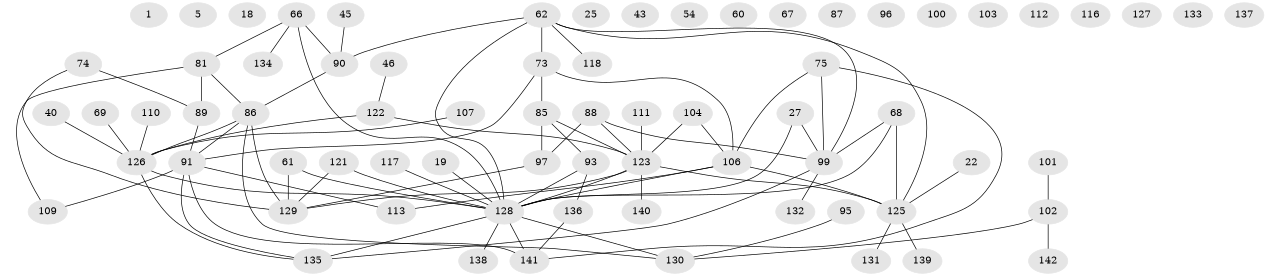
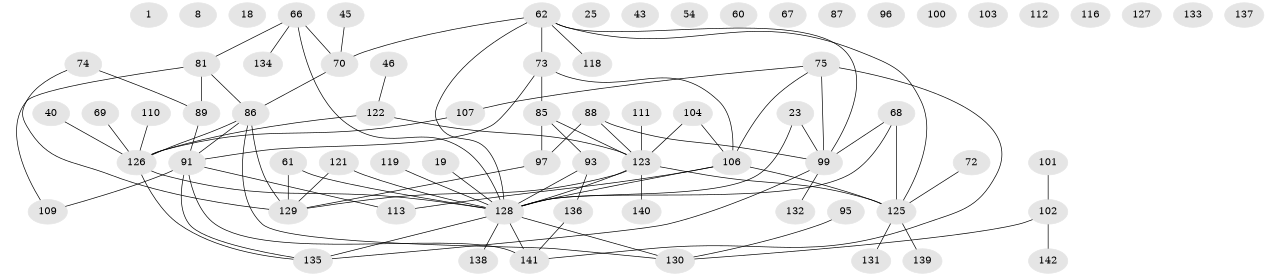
  graph {
    node [color=gray90 style=filled]
    1
-   5
+   5 [label=8]
    18
    128 [super="+38+28+119+14+114"]
    141 [super="+92+108"]
    130 [super="+8+79+120+51"]
    135
    138
    19
    99 [super="+63"]
    132
-   23 [label=27]
+   23
    25
    126 [super="+76+124"]
    40
    43
    45
-   70 [label=90]
+   70
    86 [super="+12+64"]
    122 [super="+50"]
    123 [super="+27+47+77+115"]
    46
    54
    60
    61
    129 [super="+59"]
    62 [super="+53"]
    73 [super="+56"]
    118
    125 [super="+55"]
    85
    91 [super="+22+4+80"]
    106 [super="+42+105"]
    131
    139
    66 [super="+52"]
    81 [super="+37"]
    134
    89 [super="+10+26"]
    109
    67
    68 [super="+44"]
    69
-   72 [label=22]
+   72
    93 [super="+57"]
    97
    113
    74 [super="+29"]
    75
    107
    136 [super="+90"]
    140
    87
    88
    95
    96
    100
    101 [super="+41"]
    102
    142
    103
    104 [super="+2"]
    110
    111
    112
    116
-   117
+   117 [label=119]
    121 [super="+11"]
    127
    133
    137 [super="+32"]
    128 -- 141
    128 -- 130
    128 -- 135
    128 -- 138
    19 -- 128
    99 -- 135
    99 -- 132
    23 -- 128
    23 -- 99
    126 -- 128
    126 -- 135
    40 -- 126
    45 -- 70
    70 -- 86
    86 -- 130
    86 -- 126 [weight=2]
    86 -- 129 [weight=2]
    86 -- 91
    122 -- 126 [weight=3]
    122 -- 123 [weight=2]
    123 -- 128 [weight=2]
    123 -- 129
    123 -- 125
    123 -- 140
    46 -- 122
    61 -- 128
    61 -- 129
    62 -- 128 [weight=2]
    62 -- 99
    62 -- 70
    62 -- 73 [weight=3]
    62 -- 118
    62 -- 125 [weight=2]
    73 -- 85
    73 -- 91
    73 -- 106
    125 -- 131
    125 -- 139
    85 -- 123 [weight=2]
    85 -- 93
    85 -- 97
    91 -- 141 [weight=2]
    91 -- 135
    91 -- 109
    91 -- 113
    106 -- 128
    106 -- 125 [weight=2]
    106 -- 113
    66 -- 128
    66 -- 70 [weight=2]
    66 -- 81
    66 -- 134
    81 -- 86
    81 -- 89 [weight=2]
    81 -- 109
    89 -- 91 [weight=2]
    68 -- 128
    68 -- 99
    68 -- 125
    69 -- 126
    72 -- 125
    93 -- 128
    93 -- 136
    97 -- 129
    74 -- 129
    74 -- 89
    75 -- 141
    75 -- 99 [weight=2]
    75 -- 106
+   75 -- 107
    107 -- 126
    136 -- 141
    88 -- 99
    88 -- 123 [weight=2]
    88 -- 97
    95 -- 130
    101 -- 102
    102 -- 130
    102 -- 142
    104 -- 123
    104 -- 106
    110 -- 126
    111 -- 123
    117 -- 128
    121 -- 128
    121 -- 129
  }
